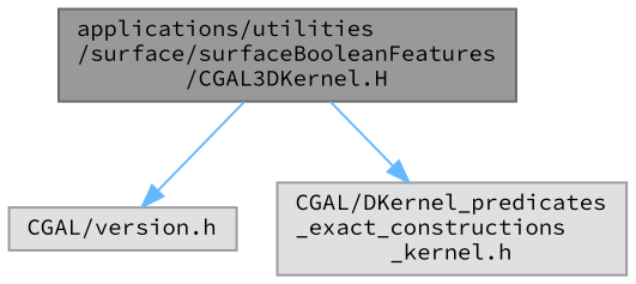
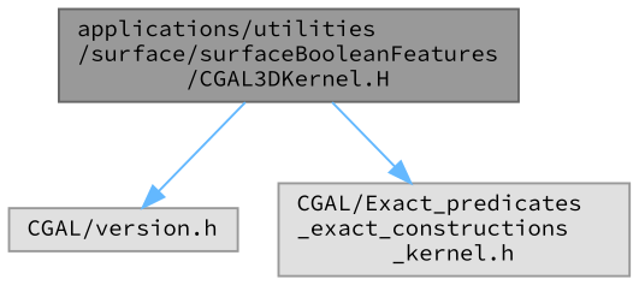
  digraph {
    fontname="Source Code Pro"
    node [color=grey60 fillcolor="#E0E0E0" fontname="Source Code Pro" fontsize=10 shape=box style=filled]
    edge [color=steelblue1 fontname="Source Code Pro" fontsize=10 labelfontname=Helvetica labelfontsize=10 style=solid]
    n1 [color=gray40 fillcolor=grey60 fontcolor=black height=0.2 label="applications/utilities\l/surface/surfaceBooleanFeatures\l/CGAL3DKernel.H" width=0.4]
    n2 [height=0.2 label="CGAL/version.h" width=0.4]
-   n3 [height=0.2 label="CGAL/DKernel_predicates\l_exact_constructions\l_kernel.h" width=0.4]
+   n3 [height=0.2 label="CGAL/Exact_predicates\l_exact_constructions\l_kernel.h" width=0.4]
    n1 -> n2
    n1 -> n3
  }
